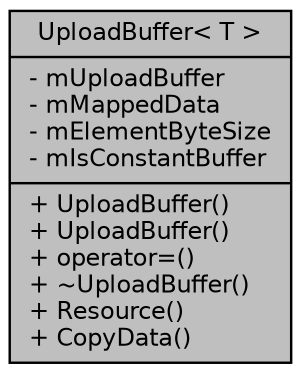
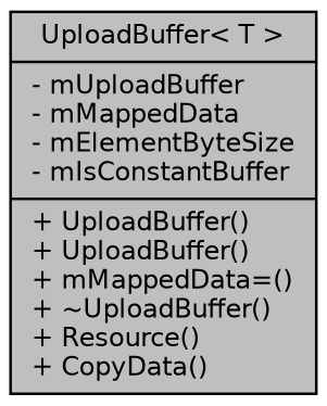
  digraph {
-   n1 [color=black fillcolor=grey75 fontcolor=black fontname=Helvetica fontsize=10 height=0.2 label="{UploadBuffer\< T \>\n|- mUploadBuffer\l- mMappedData\l- mElementByteSize\l- mIsConstantBuffer\l|+ UploadBuffer()\l+ UploadBuffer()\l+ operator=()\l+ ~UploadBuffer()\l+ Resource()\l+ CopyData()\l}" shape=record style=filled width=0.4]
+   n1 [color=black fillcolor=grey75 fontcolor=black fontname=Helvetica fontsize=10 height=0.2 label="{UploadBuffer\< T \>\n|- mUploadBuffer\l- mMappedData\l- mElementByteSize\l- mIsConstantBuffer\l|+ UploadBuffer()\l+ UploadBuffer()\l+ mMappedData=()\l+ ~UploadBuffer()\l+ Resource()\l+ CopyData()\l}" shape=record style=filled width=0.4]
  }
